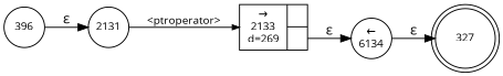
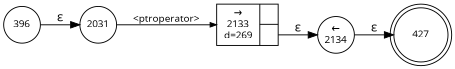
  digraph {
    fontname="Open Sans"
    rankdir=LR
    node [fixedsize=true fontname="Open Sans" fontsize=11 shape=circle peripheries=1]
    edge [fontname="Open Sans"]
-   n1 [label=327 shape=doublecircle width=.6 peripheries=""]
-   n2 [label=2131 width=.55]
+   n1 [label=427 shape=doublecircle width=.6 peripheries=""]
+   n2 [label=2031 width=.55]
    n3 [fixedsize=false label="{&rarr;\n2133\nd=269|{<p0>|<p1>}}" shape=record]
-   n4 [label="&larr;\n6134" width=.55]
+   n4 [label="&larr;\n2134" width=.55]
    n5 [label=396 width=.55]
    n2 -> n3 [arrowhead=normal arrowsize=.7 fontsize=11 label="<ptroperator>"]
    n3 -> n4 [label="&epsilon;" tailport=p1]
    n4 -> n1 [label="&epsilon;"]
    n5 -> n2 [label="&epsilon;"]
  }
